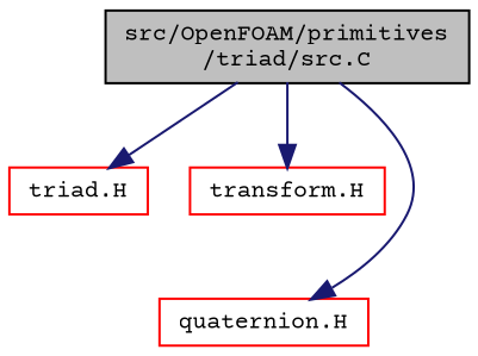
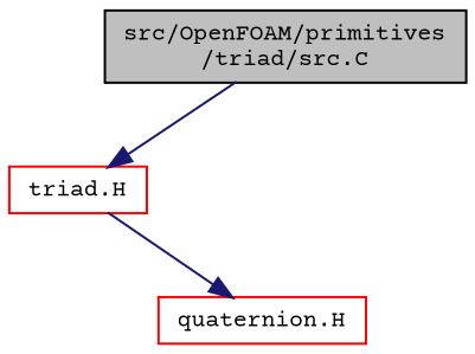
  digraph {
    fontname="Courier Prime"
    node [color=red fontname="Courier Prime" fontsize=10 shape=record]
    edge [color=midnightblue fontname="Courier Prime" fontsize=10 labelfontname=Helvetica labelfontsize=10 style=solid]
    n1 [color=black fillcolor=grey75 fontcolor=black height=0.2 label="src/OpenFOAM/primitives\l/triad/src.C" style=filled width=0.4]
    n2 [height=0.2 label="triad.H" width=0.4]
-   n3 [height=0.2 label="transform.H" width=0.4]
    n4 [height=0.2 label="quaternion.H" width=0.4]
    n1 -> n2
-   n1 -> n3
-   n1 -> n4
+   n2 -> n4
  }
